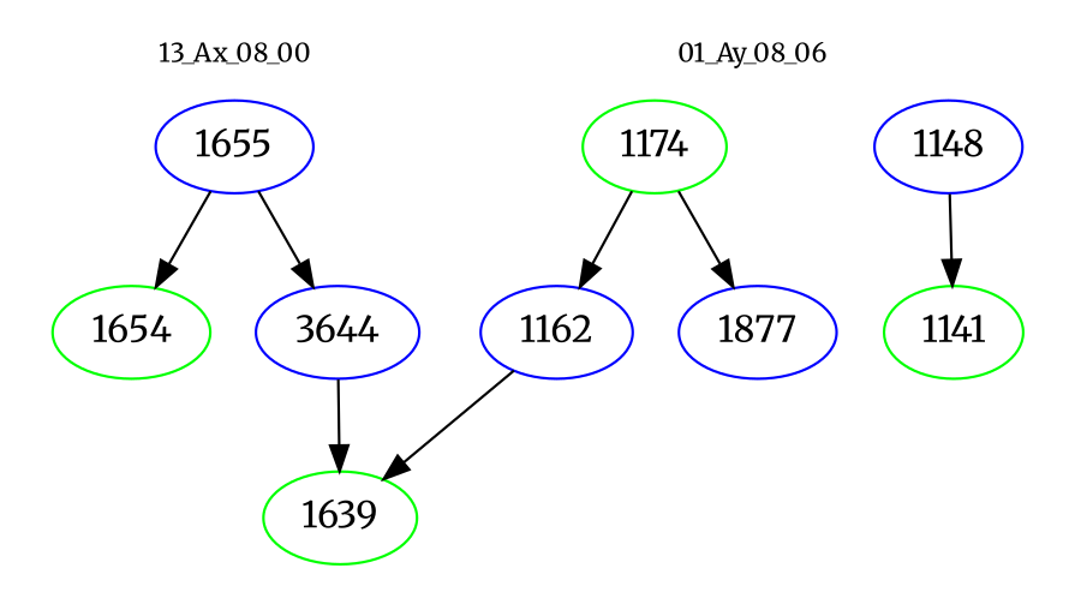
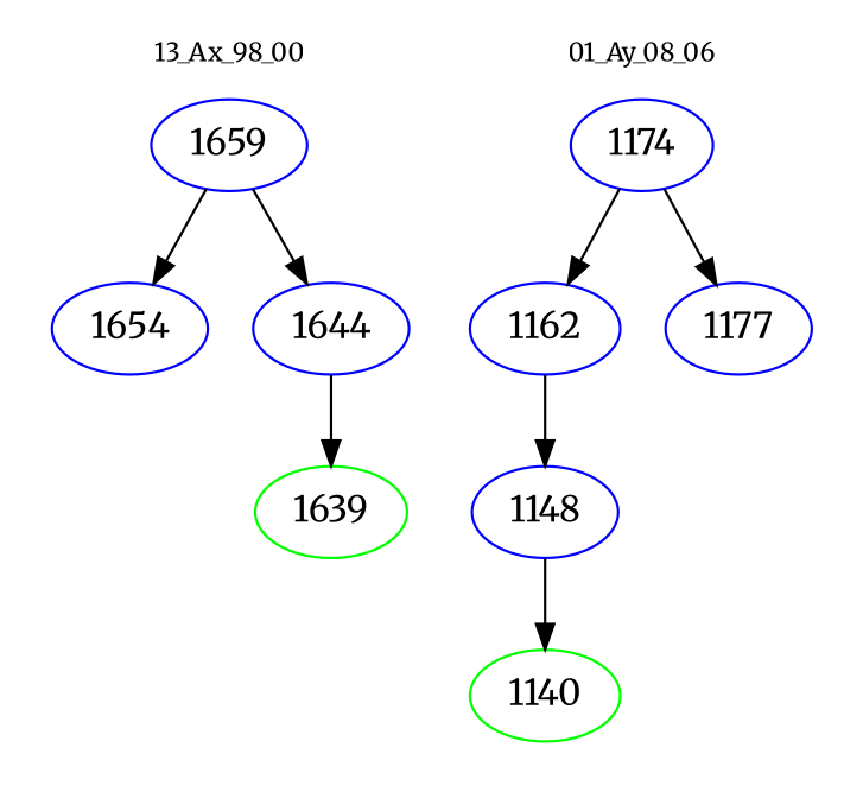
  digraph {
    fontname=Merriweather
    node [color=blue fontname=Merriweather]
    edge [color=black fontname=Merriweather]
-   n1 [label=1655]
-   n2 [color=green label=1654]
-   n3 [label=3644]
+   n1 [label=1659]
+   n2 [label=1654]
+   n3 [label=1644]
    n4 [color=green label=1639]
    n5 [label=1162]
    n6 [label=1148]
-   n7 [color=green label=1174]
-   n8 [color=green label=1141]
-   n9 [label=1877]
+   n7 [label=1174]
+   n8 [color=green label=1140]
+   n9 [label=1177]
    subgraph cluster_1 {
      color=white
      fontsize=10
-     label="13_Ax_08_00"
+     label="13_Ax_98_00"
      n1
      n2
      n3
      n4
    }
    subgraph cluster_2 {
      color=white
      fontsize=10
      label="01_Ay_08_06"
      n5
      n6
      n7
      n8
      n9
    }
    n1 -> n2
    n1 -> n3
    n3 -> n4
-   n5 -> n4
+   n5 -> n6
    n6 -> n8
    n7 -> n5
    n7 -> n9
  }
